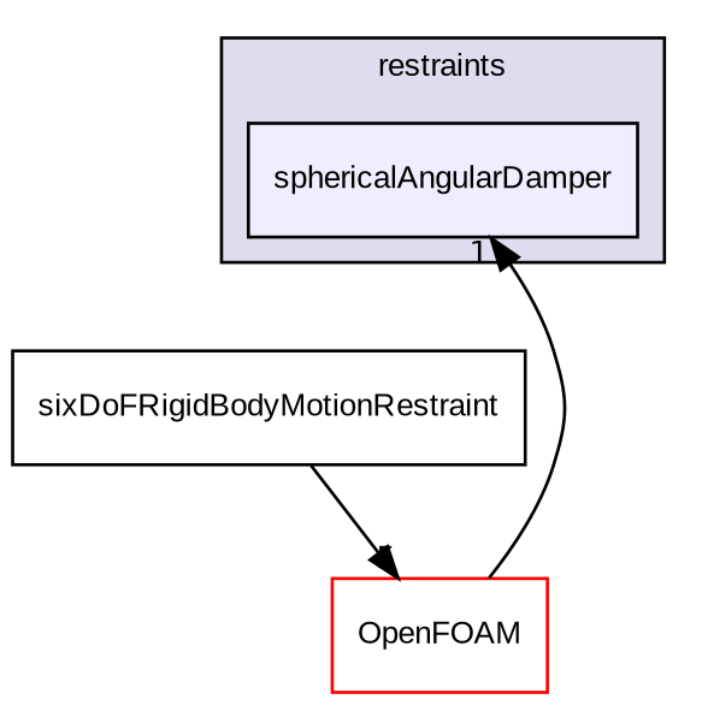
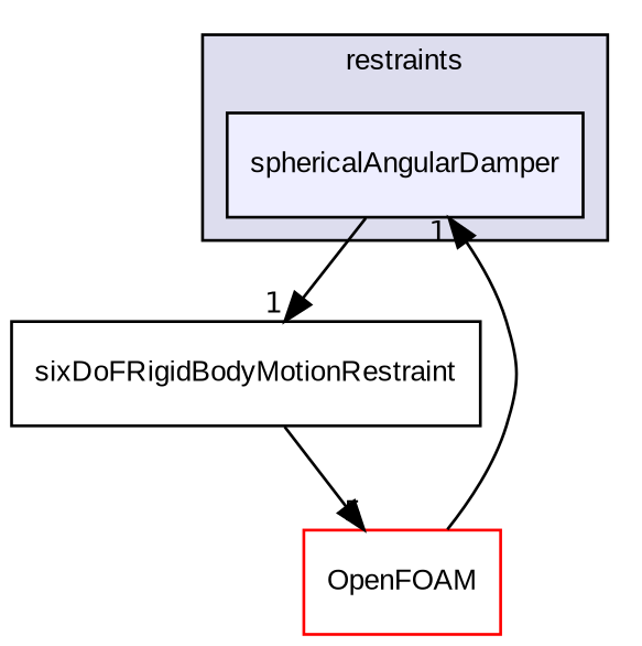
  digraph {
    compound=true
    fontname="Liberation Sans"
    node [fontname="Liberation Sans" fontsize=10 shape=box]
    edge [fontname="Liberation Sans" headlabel=1 labeldistance=1.5 labelfontname=Helvetica labelfontsize=10]
    n1 [fillcolor="#eeeeff" label=sphericalAngularDamper pencolor=black style=filled]
    n2 [label=sixDoFRigidBodyMotionRestraint]
    n3 [color=red label=OpenFOAM]
    subgraph cluster_1 {
      bgcolor="#ddddee"
      fontsize=10
      label=restraints
      pencolor=black
      n1
    }
+   n1 -> n2
    n2 -> n3 [headlabel=5]
    n3 -> n1
  }
